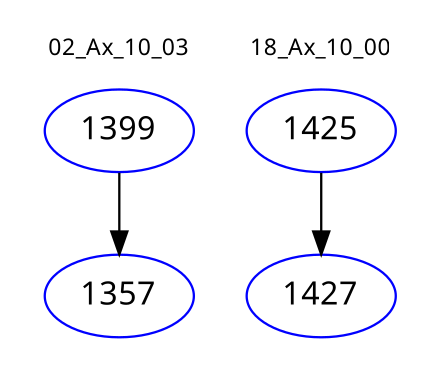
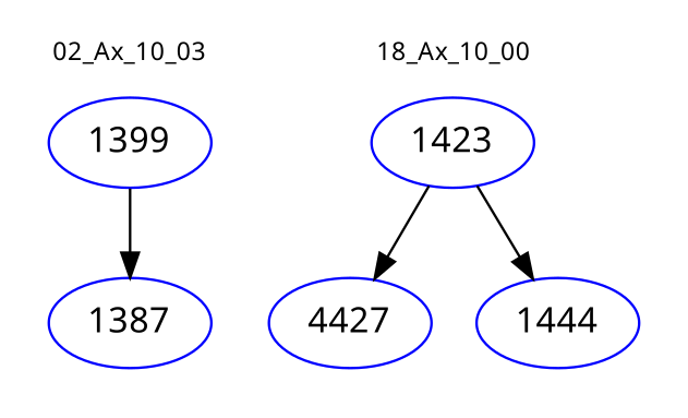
  digraph {
    fontname="Noto Sans"
    node [color=blue fontname="Noto Sans"]
    edge [color=black fontname="Noto Sans"]
    n1 [label=1399]
-   n2 [label=1357]
-   n3 [label=1425]
-   n4 [label=1427]
+   n2 [label=1387]
+   n3 [label=1423]
+   n4 [label=4427]
+   n5 [label=1444]
    subgraph cluster_1 {
      color=white
      fontsize=10
      label="02_Ax_10_03"
      n1
      n2
    }
    subgraph cluster_2 {
      color=white
      fontsize=10
      label="18_Ax_10_00"
      n3
      n4
+     n5
    }
    n1 -> n2
    n3 -> n4
+   n3 -> n5
  }
